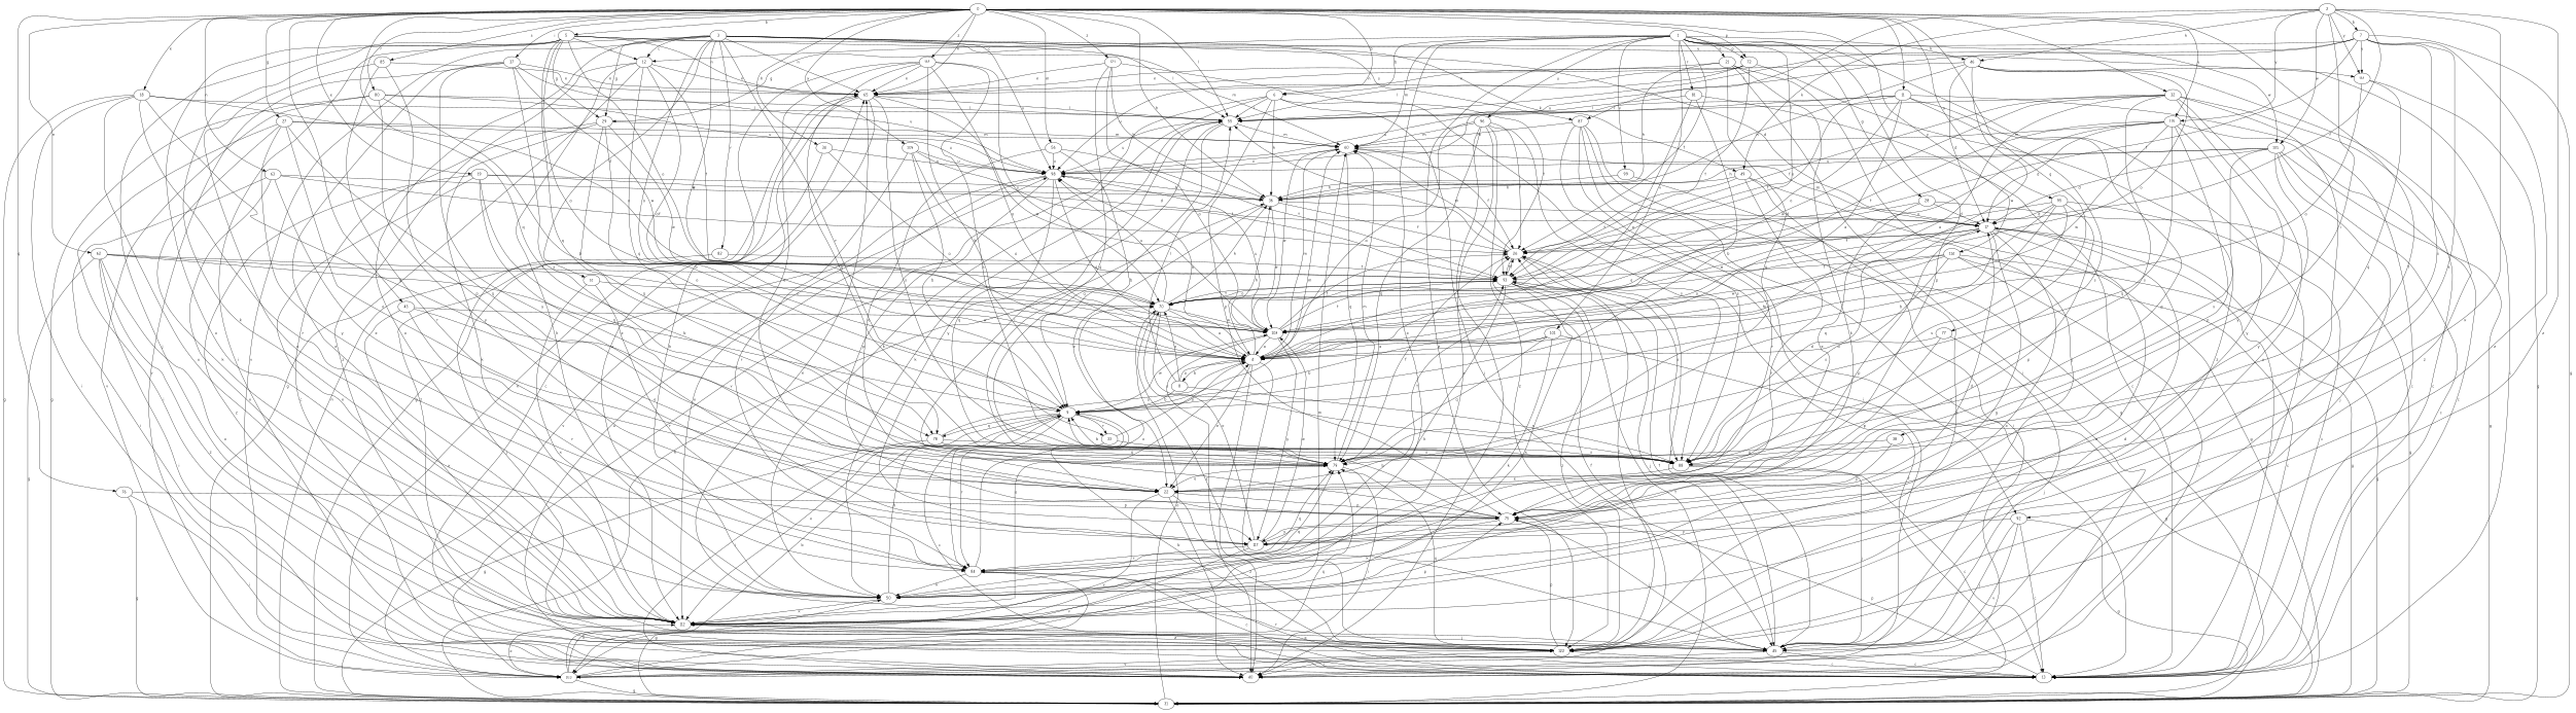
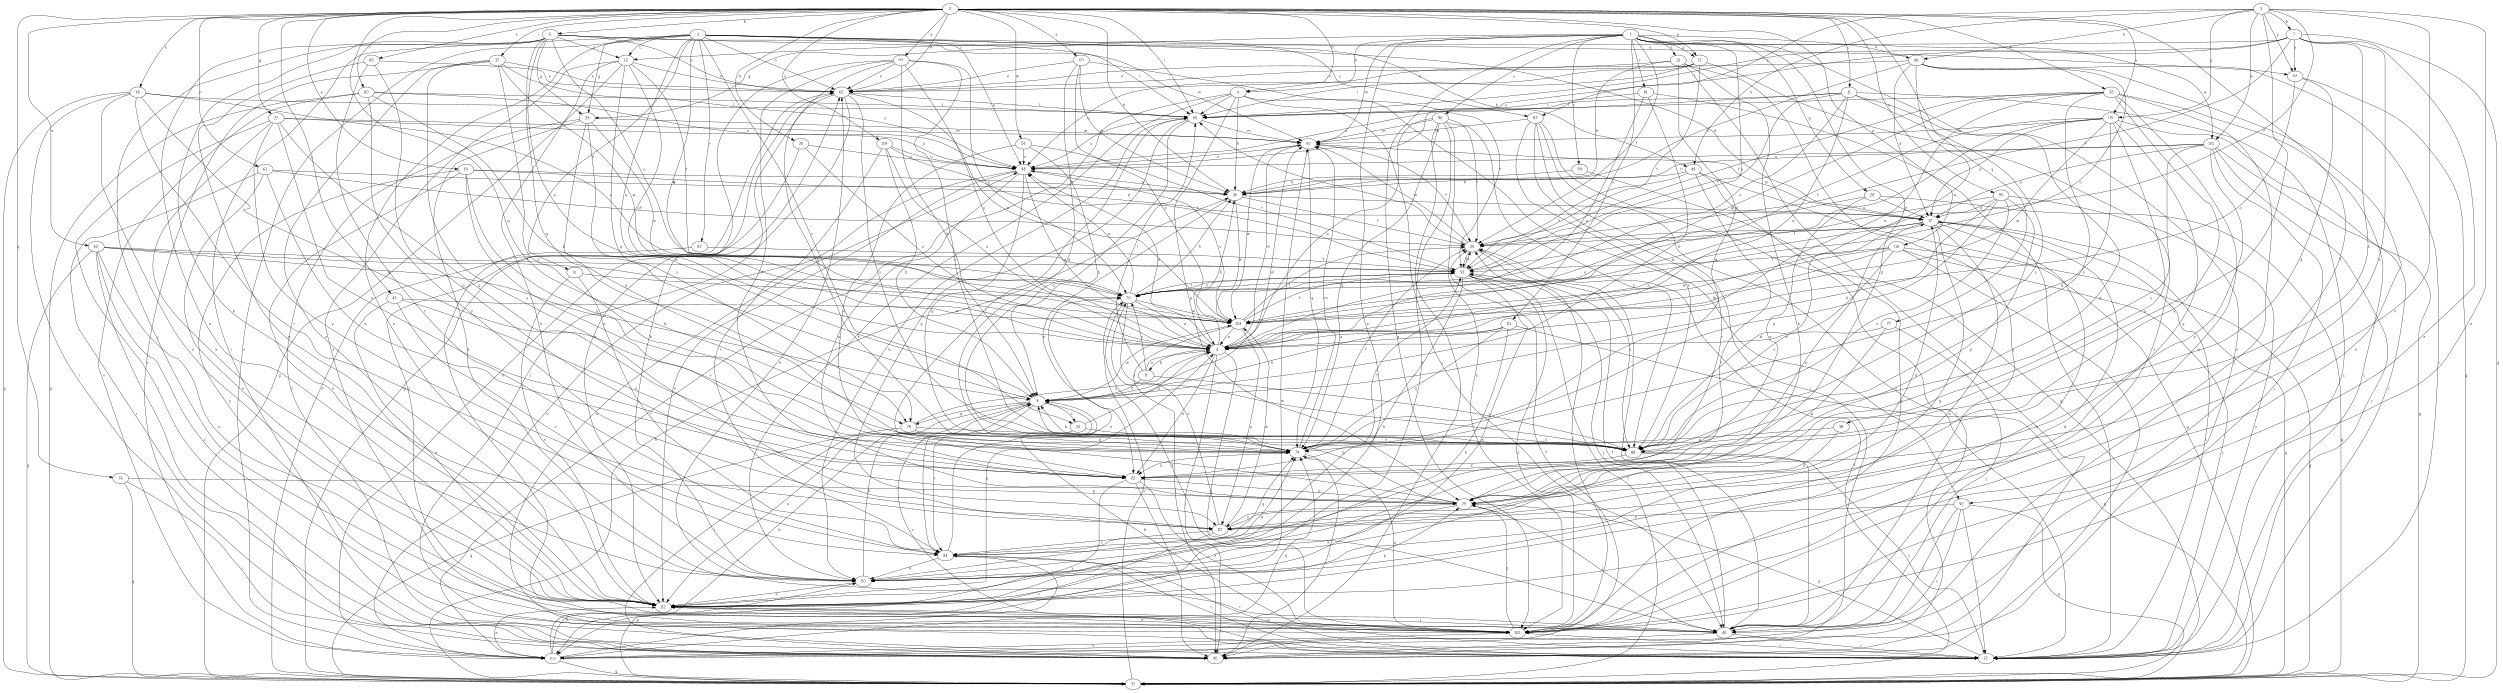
  strict digraph {
    fontname="Comic Neue"
    node [fontname="Comic Neue"]
    edge [fontname="Comic Neue"]
    0
    5
    6
    11
    18
    19
    27
    32
    34
    36
    37
    43
    55
    56
    62
    63
    65
    72
    76
    77
    78
    80
    85
    92
    95
    109
    114
    115
    118
    121
    29
    60
    70
    112
    87
    4
    12
    45
    50
    75
    103
    98
    88
    13
    93
    40
    31
    84
    79
    122
    17
    22
    117
    26
    108
    9
    1
    21
    28
    46
    81
    96
    99
-   101
+   101 [label=111]
    105
    2
    7
    38
    49
    116
    3
    16
    82
    n74 [label=33]
    8
    0 -> 5 [label=b]
    0 -> 6 [label=b]
    0 -> 11 [label=c]
    0 -> 18 [label=e]
    0 -> 19 [label=e]
    0 -> 27 [label=g]
    0 -> 32 [label=h]
    0 -> 34 [label=h]
    0 -> 36 [label=h]
    0 -> 37 [label=i]
    0 -> 43 [label=j]
    0 -> 55 [label=l]
    0 -> 56 [label=m]
    0 -> 62 [label=n]
    0 -> 63 [label=n]
    0 -> 65 [label=n]
    0 -> 72 [label=p]
    0 -> 76 [label=q]
    0 -> 77 [label=q]
    0 -> 78 [label=q]
    0 -> 80 [label=r]
    0 -> 85 [label=s]
    0 -> 92 [label=t]
    0 -> 95 [label=u]
    0 -> 109 [label=x]
    0 -> 114 [label=y]
    0 -> 115 [label=y]
    0 -> 118 [label=z]
    0 -> 121 [label=z]
    5 -> 65 [label=n]
    5 -> 78 [label=q]
    5 -> 29 [label=g]
    5 -> 60 [label=m]
    5 -> 70 [label=o]
    5 -> 112 [label=x]
    5 -> 87 [label=s]
    5 -> 4 [label=a]
    5 -> 12 [label=c]
    5 -> 45 [label=j]
    5 -> 50 [label=k]
    6 -> 36 [label=h]
    6 -> 55 [label=l]
    6 -> 92 [label=t]
    6 -> 45 [label=j]
    6 -> 50 [label=k]
    6 -> 75 [label=p]
    6 -> 103 [label=v]
    11 -> 55 [label=l]
    11 -> 70 [label=o]
    11 -> 4 [label=a]
    11 -> 75 [label=p]
    11 -> 98 [label=u]
    11 -> 88 [label=s]
    11 -> 13 [label=c]
    11 -> 93 [label=t]
    18 -> 55 [label=l]
    18 -> 70 [label=o]
    18 -> 112 [label=x]
    18 -> 40 [label=i]
    18 -> 31 [label=g]
    18 -> 84 [label=r]
    18 -> 79 [label=q]
    19 -> 36 [label=h]
    19 -> 112 [label=x]
    19 -> 79 [label=q]
    19 -> 122 [label=z]
    19 -> 17 [label=d]
    19 -> 22 [label=e]
    27 -> 60 [label=m]
    27 -> 50 [label=k]
    27 -> 98 [label=u]
    27 -> 40 [label=i]
    27 -> 79 [label=q]
    27 -> 22 [label=e]
    27 -> 117 [label=y]
    32 -> 55 [label=l]
    32 -> 112 [label=x]
    32 -> 4 [label=a]
    32 -> 45 [label=j]
    32 -> 88 [label=s]
    32 -> 13 [label=c]
    32 -> 117 [label=y]
    32 -> 26 [label=f]
    32 -> 108 [label=w]
    34 -> 4 [label=a]
    34 -> 98 [label=u]
    34 -> 122 [label=z]
    36 -> 17 [label=d]
    36 -> 22 [label=e]
    36 -> 26 [label=f]
    36 -> 108 [label=w]
    37 -> 65 [label=n]
    37 -> 112 [label=x]
    37 -> 103 [label=v]
    37 -> 98 [label=u]
    37 -> 88 [label=s]
    37 -> 117 [label=y]
    37 -> 108 [label=w]
    43 -> 112 [label=x]
    43 -> 84 [label=r]
    43 -> 22 [label=e]
    43 -> 108 [label=w]
    55 -> 60 [label=m]
    55 -> 50 [label=k]
    55 -> 98 [label=u]
    55 -> 79 [label=q]
    55 -> 117 [label=y]
    56 -> 98 [label=u]
    56 -> 93 [label=t]
    56 -> 22 [label=e]
    56 -> 9 [label=b]
    62 -> 70 [label=o]
    62 -> 112 [label=x]
    62 -> 93 [label=t]
    62 -> 40 [label=i]
    62 -> 31 [label=g]
    62 -> 122 [label=z]
    62 -> 9 [label=b]
    63 -> 36 [label=h]
    63 -> 112 [label=x]
    63 -> 40 [label=i]
    63 -> 22 [label=e]
    63 -> 26 [label=f]
    65 -> 55 [label=l]
    65 -> 50 [label=k]
    65 -> 88 [label=s]
    65 -> 13 [label=c]
    65 -> 31 [label=g]
    65 -> 108 [label=w]
    72 -> 55 [label=l]
    72 -> 65 [label=n]
    72 -> 98 [label=u]
    72 -> 93 [label=t]
    72 -> 122 [label=z]
    76 -> 75 [label=p]
    76 -> 40 [label=i]
    76 -> 31 [label=g]
    77 -> 4 [label=a]
    77 -> 45 [label=j]
    77 -> 75 [label=p]
    78 -> 4 [label=a]
    78 -> 88 [label=s]
    78 -> 31 [label=g]
    78 -> 79 [label=q]
    80 -> 55 [label=l]
    80 -> 103 [label=v]
    80 -> 98 [label=u]
    80 -> 31 [label=g]
    80 -> 117 [label=y]
    80 -> 9 [label=b]
    85 -> 65 [label=n]
    85 -> 112 [label=x]
    85 -> 75 [label=p]
    85 -> 84 [label=r]
    92 -> 45 [label=j]
    92 -> 103 [label=v]
    92 -> 13 [label=c]
    92 -> 31 [label=g]
    92 -> 117 [label=y]
    95 -> 75 [label=p]
    95 -> 88 [label=s]
    95 -> 13 [label=c]
    95 -> 79 [label=q]
    95 -> 17 [label=d]
    95 -> 108 [label=w]
    95 -> 9 [label=b]
    109 -> 4 [label=a]
    109 -> 98 [label=u]
    109 -> 93 [label=t]
    109 -> 84 [label=r]
    109 -> 9 [label=b]
    114 -> 4 [label=a]
    114 -> 88 [label=s]
    114 -> 13 [label=c]
    114 -> 93 [label=t]
    114 -> 40 [label=i]
    114 -> 31 [label=g]
    114 -> 108 [label=w]
    115 -> 60 [label=m]
    115 -> 70 [label=o]
    115 -> 75 [label=p]
    115 -> 13 [label=c]
    115 -> 93 [label=t]
    115 -> 79 [label=q]
    115 -> 17 [label=d]
    115 -> 117 [label=y]
    115 -> 108 [label=w]
    118 -> 65 [label=n]
    118 -> 70 [label=o]
    118 -> 112 [label=x]
    118 -> 4 [label=a]
    118 -> 88 [label=s]
    118 -> 79 [label=q]
    118 -> 22 [label=e]
    118 -> 9 [label=b]
    121 -> 36 [label=h]
    121 -> 65 [label=n]
    121 -> 4 [label=a]
    121 -> 93 [label=t]
    121 -> 79 [label=q]
    29 -> 60 [label=m]
    29 -> 50 [label=k]
    29 -> 13 [label=c]
    29 -> 79 [label=q]
    29 -> 108 [label=w]
    29 -> 9 [label=b]
    60 -> 98 [label=u]
    60 -> 79 [label=q]
    60 -> 26 [label=f]
    60 -> 108 [label=w]
    70 -> 36 [label=h]
    70 -> 4 [label=a]
    70 -> 98 [label=u]
    70 -> 88 [label=s]
    70 -> 93 [label=t]
    70 -> 122 [label=z]
    70 -> 108 [label=w]
    112 -> 4 [label=a]
    112 -> 45 [label=j]
    112 -> 75 [label=p]
    112 -> 122 [label=z]
    87 -> 60 [label=m]
    87 -> 88 [label=s]
    87 -> 13 [label=c]
    87 -> 40 [label=i]
    87 -> 31 [label=g]
    87 -> 84 [label=r]
    4 -> 36 [label=h]
    4 -> 60 [label=m]
    4 -> 45 [label=j]
    4 -> 98 [label=u]
    4 -> 40 [label=i]
    4 -> 22 [label=e]
    4 -> 8 [label=b]
    12 -> 65 [label=n]
    12 -> 78 [label=q]
    12 -> 4 [label=a]
    12 -> 50 [label=k]
    12 -> 93 [label=t]
    12 -> 31 [label=g]
    12 -> 122 [label=z]
    45 -> 65 [label=n]
    45 -> 13 [label=c]
    45 -> 93 [label=t]
    45 -> 40 [label=i]
    45 -> 17 [label=d]
    45 -> 26 [label=f]
    50 -> 112 [label=x]
    50 -> 79 [label=q]
    50 -> 9 [label=b]
    75 -> 55 [label=l]
    75 -> 45 [label=j]
    75 -> 50 [label=k]
    75 -> 117 [label=y]
    75 -> 9 [label=b]
    103 -> 65 [label=n]
    103 -> 60 [label=m]
    103 -> 112 [label=x]
    103 -> 50 [label=k]
    103 -> 31 [label=g]
    103 -> 79 [label=q]
    103 -> 26 [label=f]
    103 -> 9 [label=b]
    98 -> 36 [label=h]
    98 -> 112 [label=x]
    98 -> 4 [label=a]
    98 -> 75 [label=p]
    98 -> 103 [label=v]
    98 -> 79 [label=q]
    88 -> 45 [label=j]
    88 -> 13 [label=c]
    88 -> 17 [label=d]
    88 -> 22 [label=e]
    88 -> 9 [label=b]
    13 -> 75 [label=p]
    13 -> 98 [label=u]
    13 -> 84 [label=r]
    13 -> 9 [label=b]
    93 -> 70 [label=o]
    93 -> 112 [label=x]
    93 -> 45 [label=j]
    93 -> 50 [label=k]
    93 -> 122 [label=z]
    93 -> 26 [label=f]
    31 -> 36 [label=h]
    31 -> 65 [label=n]
    31 -> 70 [label=o]
    31 -> 93 [label=t]
    31 -> 26 [label=f]
    84 -> 70 [label=o]
    84 -> 50 [label=k]
    84 -> 13 [label=c]
    84 -> 31 [label=g]
    84 -> 79 [label=q]
    79 -> 60 [label=m]
    79 -> 40 [label=i]
    79 -> 22 [label=e]
    79 -> 26 [label=f]
    122 -> 112 [label=x]
    122 -> 75 [label=p]
    122 -> 103 [label=v]
    122 -> 13 [label=c]
    122 -> 79 [label=q]
    122 -> 26 [label=f]
    17 -> 60 [label=m]
    17 -> 112 [label=x]
    17 -> 4 [label=a]
    17 -> 50 [label=g]
    17 -> 75 [label=p]
    17 -> 13 [label=c]
    17 -> 31 [label=g]
    17 -> 122 [label=z]
    17 -> 26 [label=f]
    22 -> 75 [label=p]
    22 -> 103 [label=v]
    22 -> 93 [label=t]
    22 -> 40 [label=i]
    22 -> 122 [label=z]
    117 -> 70 [label=o]
    117 -> 103 [label=v]
    117 -> 84 [label=r]
    117 -> 17 [label=d]
    117 -> 108 [label=w]
    26 -> 55 [label=l]
    26 -> 60 [label=m]
    26 -> 88 [label=s]
    26 -> 93 [label=t]
    108 -> 4 [label=a]
    108 -> 98 [label=u]
    108 -> 93 [label=t]
    108 -> 40 [label=i]
    108 -> 117 [label=y]
    108 -> 26 [label=f]
    9 -> 78 [label=q]
    9 -> 60 [label=m]
    9 -> 112 [label=x]
    9 -> 13 [label=c]
    9 -> 40 [label=i]
    9 -> 84 [label=r]
    9 -> 108 [label=w]
    9 -> n74 [label=r]
    1 -> 6 [label=b]
    1 -> 72 [label=p]
    1 -> 29 [label=g]
    1 -> 60 [label=m]
    1 -> 70 [label=o]
    1 -> 112 [label=x]
    1 -> 75 [label=p]
    1 -> 103 [label=v]
    1 -> 122 [label=z]
    1 -> 26 [label=f]
    1 -> 21 [label=e]
    1 -> 28 [label=g]
    1 -> 46 [label=k]
    1 -> 81 [label=r]
    1 -> 96 [label=u]
    1 -> 99 [label=v]
    1 -> 101 [label=v]
    1 -> 105 [label=w]
    21 -> 36 [label=h]
    21 -> 65 [label=n]
    21 -> 45 [label=j]
    21 -> 50 [label=k]
    21 -> 40 [label=i]
    21 -> 79 [label=q]
    28 -> 4 [label=a]
    28 -> 31 [label=g]
    28 -> 17 [label=d]
    28 -> 22 [label=e]
    46 -> 36 [label=h]
    46 -> 65 [label=n]
    46 -> 70 [label=o]
    46 -> 13 [label=c]
    46 -> 122 [label=z]
    46 -> 17 [label=d]
    46 -> 108 [label=w]
    81 -> 55 [label=l]
    81 -> 4 [label=a]
    81 -> 13 [label=c]
    81 -> 9 [label=b]
    96 -> 60 [label=m]
    96 -> 112 [label=x]
    96 -> 4 [label=a]
    96 -> 88 [label=s]
    96 -> 40 [label=i]
    96 -> 79 [label=q]
    96 -> 122 [label=z]
    96 -> 26 [label=f]
    99 -> 36 [label=h]
    99 -> 122 [label=z]
    101 -> 4 [label=a]
    101 -> 50 [label=k]
    101 -> 31 [label=g]
    101 -> 79 [label=q]
    101 -> 9 [label=b]
    105 -> 36 [label=h]
    105 -> 45 [label=j]
    105 -> 98 [label=u]
    105 -> 88 [label=s]
    105 -> 13 [label=c]
    105 -> 31 [label=g]
    105 -> 17 [label=d]
    105 -> 117 [label=y]
    2 -> 115 [label=y]
    2 -> 112 [label=x]
    2 -> 87 [label=s]
    2 -> 122 [label=z]
    2 -> 26 [label=f]
    2 -> 46 [label=k]
    2 -> 105 [label=w]
    2 -> 7 [label=b]
    2 -> 38 [label=i]
    2 -> 49 [label=k]
    2 -> 116 [label=y]
    7 -> 55 [label=l]
    7 -> 12 [label=c]
    7 -> 98 [label=u]
    7 -> 88 [label=s]
    7 -> 31 [label=g]
    7 -> 122 [label=z]
    7 -> 22 [label=e]
    7 -> 26 [label=f]
    7 -> 116 [label=y]
    38 -> 75 [label=p]
    38 -> 79 [label=q]
    49 -> 36 [label=h]
    49 -> 93 [label=t]
    49 -> 40 [label=i]
    49 -> 31 [label=g]
    49 -> 84 [label=r]
    116 -> 4 [label=a]
    116 -> 31 [label=g]
    116 -> 79 [label=q]
    3 -> 55 [label=l]
    3 -> 65 [label=n]
    3 -> 29 [label=g]
    3 -> 112 [label=x]
    3 -> 4 [label=a]
    3 -> 12 [label=c]
    3 -> 103 [label=v]
    3 -> 98 [label=u]
    3 -> 40 [label=i]
    3 -> 17 [label=d]
    3 -> 108 [label=w]
    3 -> 49 [label=k]
    3 -> 116 [label=y]
    3 -> 16 [label=d]
    3 -> 82 [label=r]
    3 -> n74 [label=r]
    16 -> 70 [label=o]
    16 -> 112 [label=x]
    16 -> 84 [label=r]
    82 -> 45 [label=j]
    82 -> 93 [label=t]
    n74 -> 4 [label=a]
    n74 -> 88 [label=s]
    n74 -> 84 [label=r]
    8 -> 55 [label=l]
    8 -> 70 [label=o]
    8 -> 4 [label=a]
    8 -> 88 [label=s]
    8 -> 9 [label=b]
  }
